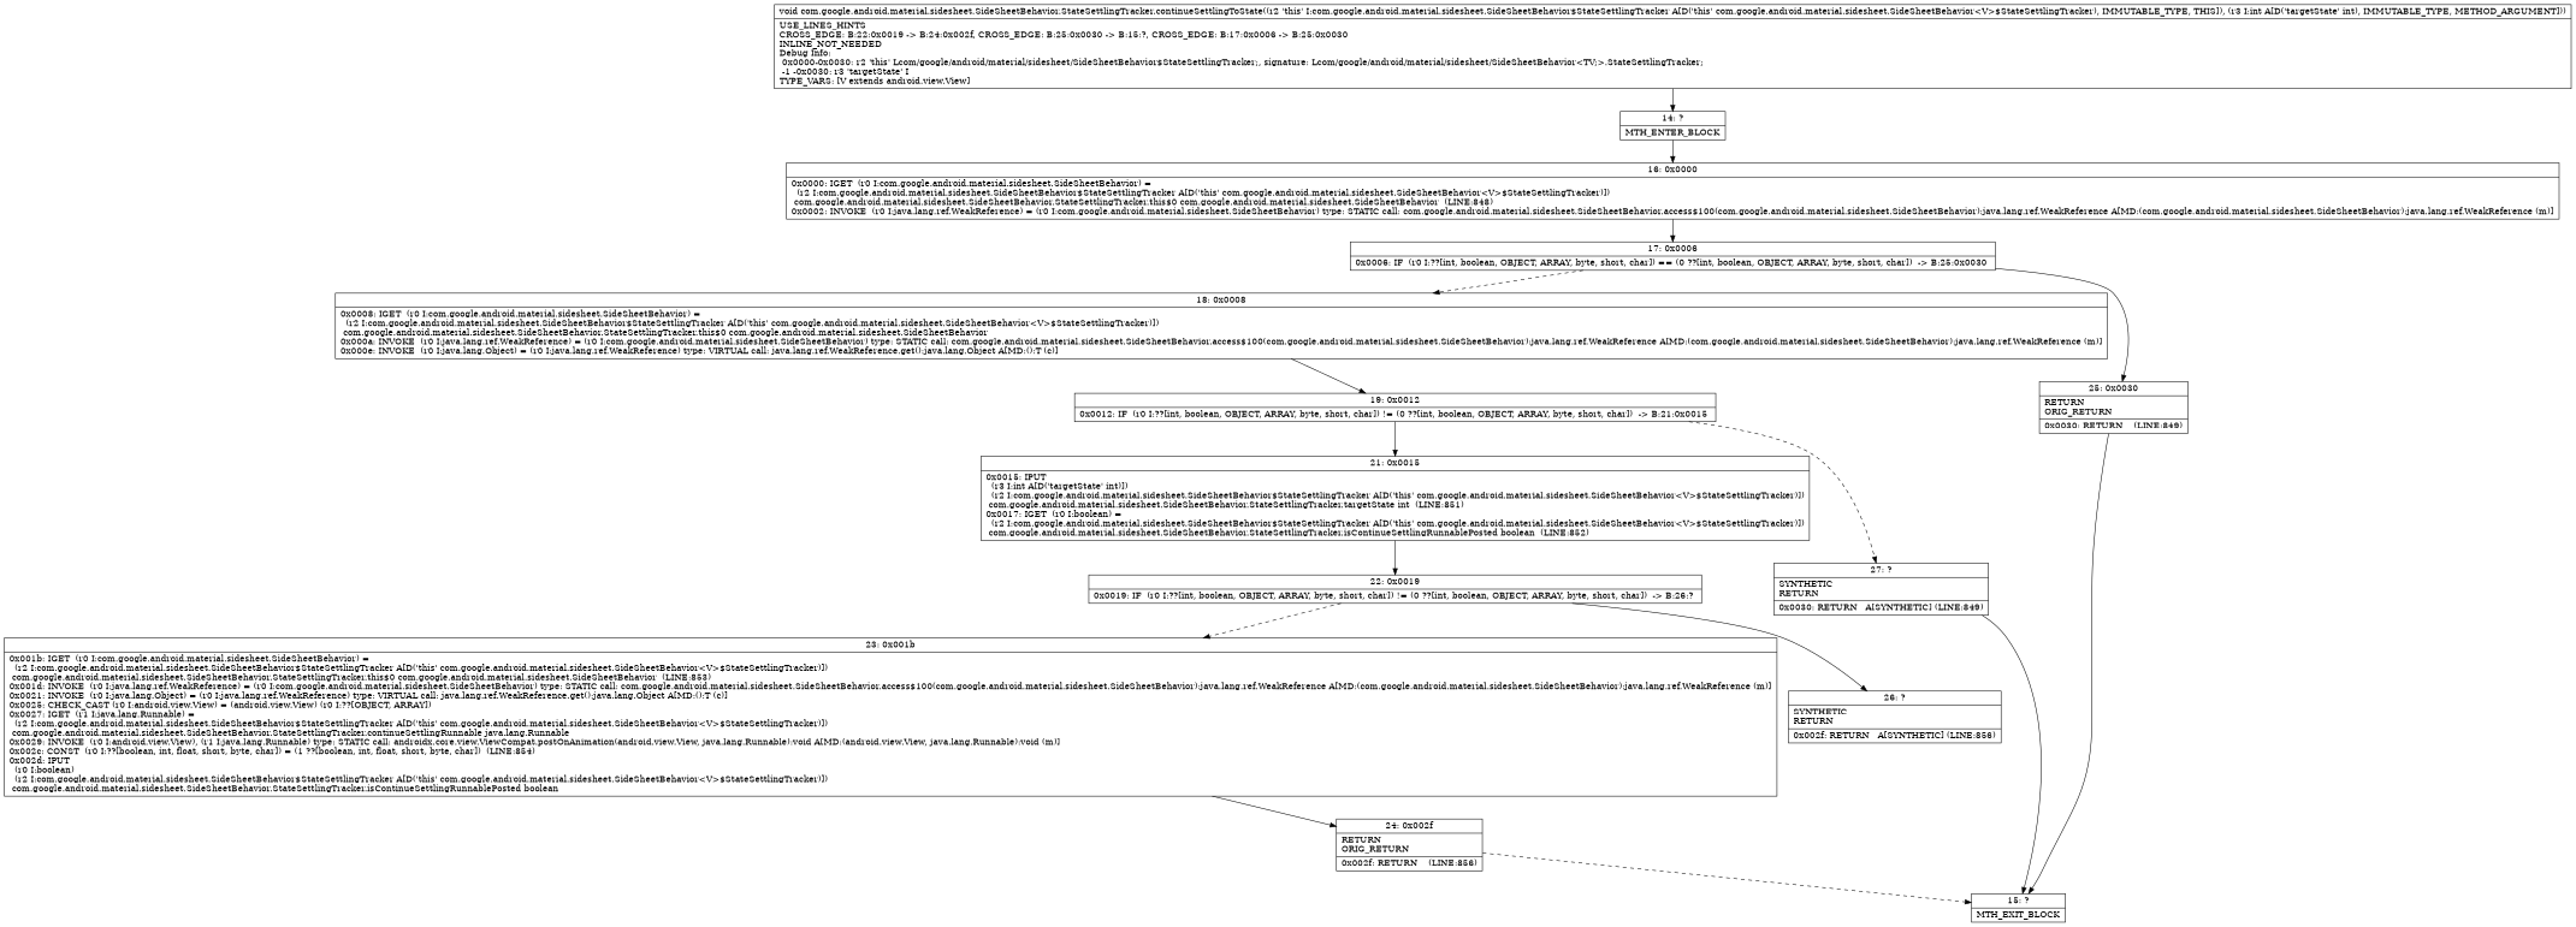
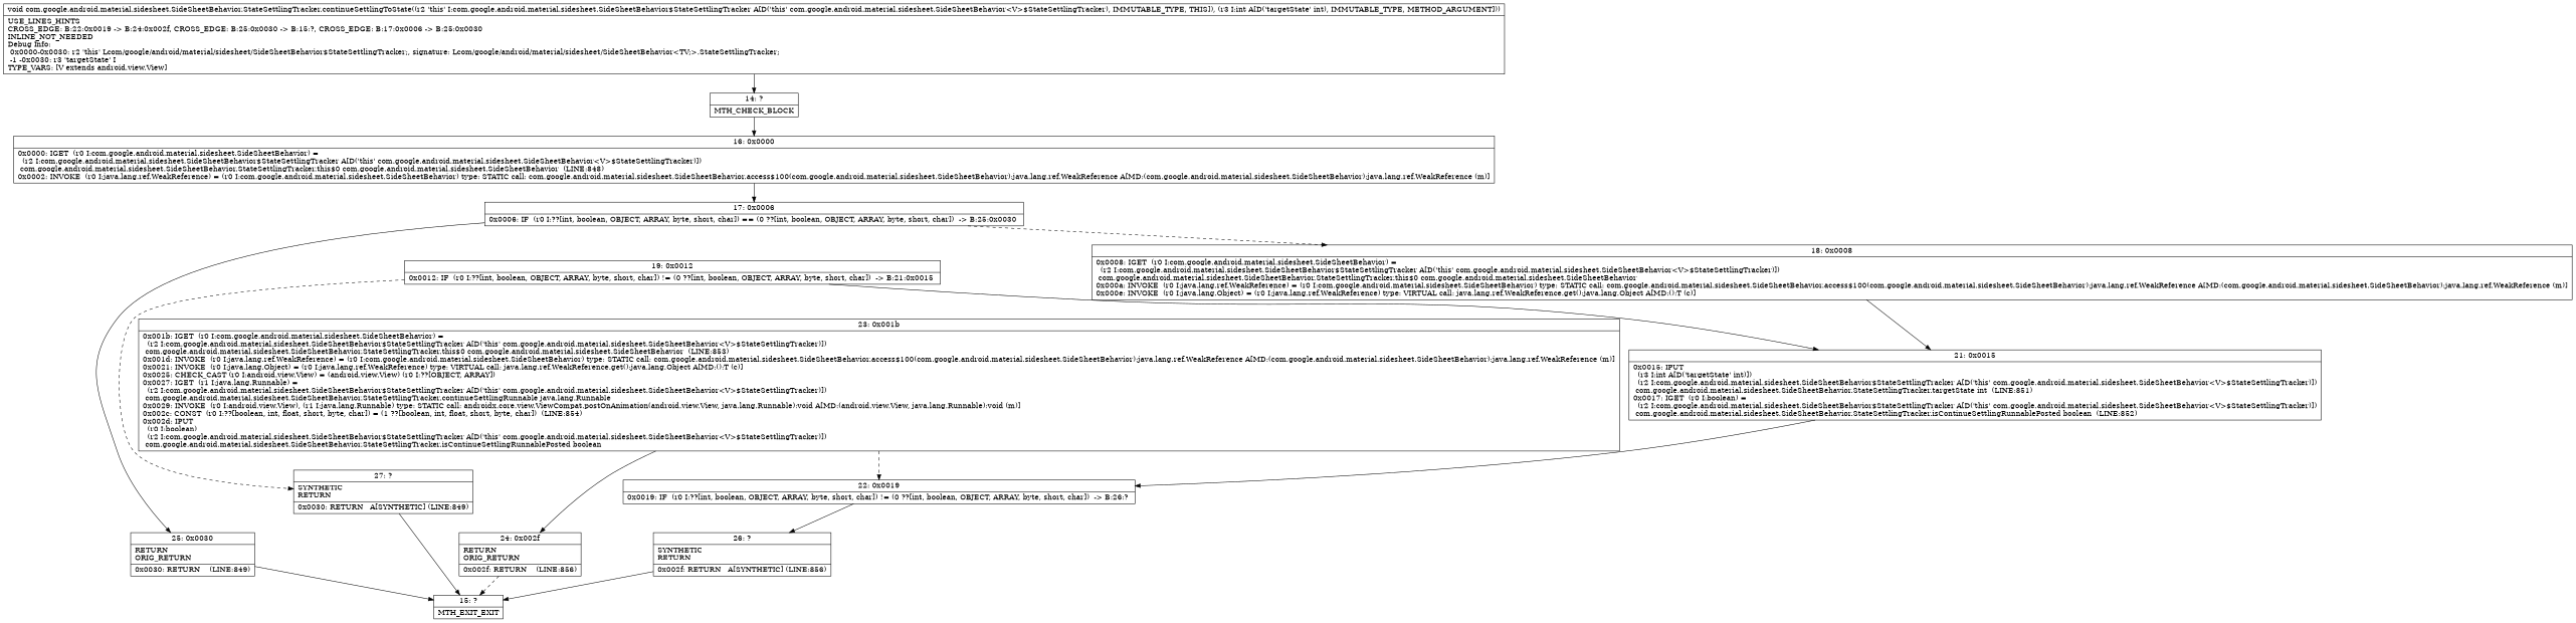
  digraph {
    node [shape=record]
-   n1 [label="{14\:\ ?|MTH_ENTER_BLOCK\l}"]
+   n1 [label="{14\:\ ?|MTH_CHECK_BLOCK\l}"]
    n2 [label="{16\:\ 0x0000|0x0000: IGET  (r0 I:com.google.android.material.sidesheet.SideSheetBehavior) = \l  (r2 I:com.google.android.material.sidesheet.SideSheetBehavior$StateSettlingTracker A[D('this' com.google.android.material.sidesheet.SideSheetBehavior\<V\>$StateSettlingTracker)])\l com.google.android.material.sidesheet.SideSheetBehavior.StateSettlingTracker.this$0 com.google.android.material.sidesheet.SideSheetBehavior  (LINE:848)\l0x0002: INVOKE  (r0 I:java.lang.ref.WeakReference) = (r0 I:com.google.android.material.sidesheet.SideSheetBehavior) type: STATIC call: com.google.android.material.sidesheet.SideSheetBehavior.access$100(com.google.android.material.sidesheet.SideSheetBehavior):java.lang.ref.WeakReference A[MD:(com.google.android.material.sidesheet.SideSheetBehavior):java.lang.ref.WeakReference (m)]\l}"]
    n3 [label="{17\:\ 0x0006|0x0006: IF  (r0 I:??[int, boolean, OBJECT, ARRAY, byte, short, char]) == (0 ??[int, boolean, OBJECT, ARRAY, byte, short, char])  \-\> B:25:0x0030 \l}"]
    n4 [label="{18\:\ 0x0008|0x0008: IGET  (r0 I:com.google.android.material.sidesheet.SideSheetBehavior) = \l  (r2 I:com.google.android.material.sidesheet.SideSheetBehavior$StateSettlingTracker A[D('this' com.google.android.material.sidesheet.SideSheetBehavior\<V\>$StateSettlingTracker)])\l com.google.android.material.sidesheet.SideSheetBehavior.StateSettlingTracker.this$0 com.google.android.material.sidesheet.SideSheetBehavior \l0x000a: INVOKE  (r0 I:java.lang.ref.WeakReference) = (r0 I:com.google.android.material.sidesheet.SideSheetBehavior) type: STATIC call: com.google.android.material.sidesheet.SideSheetBehavior.access$100(com.google.android.material.sidesheet.SideSheetBehavior):java.lang.ref.WeakReference A[MD:(com.google.android.material.sidesheet.SideSheetBehavior):java.lang.ref.WeakReference (m)]\l0x000e: INVOKE  (r0 I:java.lang.Object) = (r0 I:java.lang.ref.WeakReference) type: VIRTUAL call: java.lang.ref.WeakReference.get():java.lang.Object A[MD:():T (c)]\l}"]
    n5 [label="{25\:\ 0x0030|RETURN\lORIG_RETURN\l|0x0030: RETURN    (LINE:849)\l}"]
    n6 [label="{19\:\ 0x0012|0x0012: IF  (r0 I:??[int, boolean, OBJECT, ARRAY, byte, short, char]) != (0 ??[int, boolean, OBJECT, ARRAY, byte, short, char])  \-\> B:21:0x0015 \l}"]
-   n7 [label="{15\:\ ?|MTH_EXIT_BLOCK\l}"]
+   n7 [label="{15\:\ ?|MTH_EXIT_EXIT\l}"]
    n8 [label="{21\:\ 0x0015|0x0015: IPUT  \l  (r3 I:int A[D('targetState' int)])\l  (r2 I:com.google.android.material.sidesheet.SideSheetBehavior$StateSettlingTracker A[D('this' com.google.android.material.sidesheet.SideSheetBehavior\<V\>$StateSettlingTracker)])\l com.google.android.material.sidesheet.SideSheetBehavior.StateSettlingTracker.targetState int  (LINE:851)\l0x0017: IGET  (r0 I:boolean) = \l  (r2 I:com.google.android.material.sidesheet.SideSheetBehavior$StateSettlingTracker A[D('this' com.google.android.material.sidesheet.SideSheetBehavior\<V\>$StateSettlingTracker)])\l com.google.android.material.sidesheet.SideSheetBehavior.StateSettlingTracker.isContinueSettlingRunnablePosted boolean  (LINE:852)\l}"]
    n9 [label="{27\:\ ?|SYNTHETIC\lRETURN\l|0x0030: RETURN   A[SYNTHETIC] (LINE:849)\l}"]
    n10 [label="{22\:\ 0x0019|0x0019: IF  (r0 I:??[int, boolean, OBJECT, ARRAY, byte, short, char]) != (0 ??[int, boolean, OBJECT, ARRAY, byte, short, char])  \-\> B:26:? \l}"]
    n11 [label="{23\:\ 0x001b|0x001b: IGET  (r0 I:com.google.android.material.sidesheet.SideSheetBehavior) = \l  (r2 I:com.google.android.material.sidesheet.SideSheetBehavior$StateSettlingTracker A[D('this' com.google.android.material.sidesheet.SideSheetBehavior\<V\>$StateSettlingTracker)])\l com.google.android.material.sidesheet.SideSheetBehavior.StateSettlingTracker.this$0 com.google.android.material.sidesheet.SideSheetBehavior  (LINE:853)\l0x001d: INVOKE  (r0 I:java.lang.ref.WeakReference) = (r0 I:com.google.android.material.sidesheet.SideSheetBehavior) type: STATIC call: com.google.android.material.sidesheet.SideSheetBehavior.access$100(com.google.android.material.sidesheet.SideSheetBehavior):java.lang.ref.WeakReference A[MD:(com.google.android.material.sidesheet.SideSheetBehavior):java.lang.ref.WeakReference (m)]\l0x0021: INVOKE  (r0 I:java.lang.Object) = (r0 I:java.lang.ref.WeakReference) type: VIRTUAL call: java.lang.ref.WeakReference.get():java.lang.Object A[MD:():T (c)]\l0x0025: CHECK_CAST (r0 I:android.view.View) = (android.view.View) (r0 I:??[OBJECT, ARRAY]) \l0x0027: IGET  (r1 I:java.lang.Runnable) = \l  (r2 I:com.google.android.material.sidesheet.SideSheetBehavior$StateSettlingTracker A[D('this' com.google.android.material.sidesheet.SideSheetBehavior\<V\>$StateSettlingTracker)])\l com.google.android.material.sidesheet.SideSheetBehavior.StateSettlingTracker.continueSettlingRunnable java.lang.Runnable \l0x0029: INVOKE  (r0 I:android.view.View), (r1 I:java.lang.Runnable) type: STATIC call: androidx.core.view.ViewCompat.postOnAnimation(android.view.View, java.lang.Runnable):void A[MD:(android.view.View, java.lang.Runnable):void (m)]\l0x002c: CONST  (r0 I:??[boolean, int, float, short, byte, char]) = (1 ??[boolean, int, float, short, byte, char])  (LINE:854)\l0x002d: IPUT  \l  (r0 I:boolean)\l  (r2 I:com.google.android.material.sidesheet.SideSheetBehavior$StateSettlingTracker A[D('this' com.google.android.material.sidesheet.SideSheetBehavior\<V\>$StateSettlingTracker)])\l com.google.android.material.sidesheet.SideSheetBehavior.StateSettlingTracker.isContinueSettlingRunnablePosted boolean \l}"]
    n12 [label="{26\:\ ?|SYNTHETIC\lRETURN\l|0x002f: RETURN   A[SYNTHETIC] (LINE:856)\l}"]
    n13 [label="{24\:\ 0x002f|RETURN\lORIG_RETURN\l|0x002f: RETURN    (LINE:856)\l}"]
    n14 [label="{void com.google.android.material.sidesheet.SideSheetBehavior.StateSettlingTracker.continueSettlingToState((r2 'this' I:com.google.android.material.sidesheet.SideSheetBehavior$StateSettlingTracker A[D('this' com.google.android.material.sidesheet.SideSheetBehavior\<V\>$StateSettlingTracker), IMMUTABLE_TYPE, THIS]), (r3 I:int A[D('targetState' int), IMMUTABLE_TYPE, METHOD_ARGUMENT]))  | USE_LINES_HINTS\lCROSS_EDGE: B:22:0x0019 \-\> B:24:0x002f, CROSS_EDGE: B:25:0x0030 \-\> B:15:?, CROSS_EDGE: B:17:0x0006 \-\> B:25:0x0030\lINLINE_NOT_NEEDED\lDebug Info:\l  0x0000\-0x0030: r2 'this' Lcom\/google\/android\/material\/sidesheet\/SideSheetBehavior$StateSettlingTracker;, signature: Lcom\/google\/android\/material\/sidesheet\/SideSheetBehavior\<TV;\>.StateSettlingTracker;\l  \-1 \-0x0030: r3 'targetState' I\lTYPE_VARS: [V extends android.view.View]\l}"]
    n1 -> n2
    n2 -> n3
    n3 -> n4 [style=dashed]
    n3 -> n5
-   n4 -> n6
+   n4 -> n8
    n5 -> n7
    n6 -> n8
    n6 -> n9 [style=dashed]
    n8 -> n10
    n9 -> n7
-   n10 -> n11 [style=dashed]
+   n11 -> n10 [style=dashed]
    n10 -> n12
    n11 -> n13
+   n12 -> n7
    n13 -> n7 [style=dashed]
    n14 -> n1
  }
